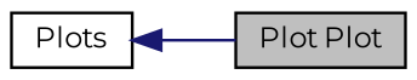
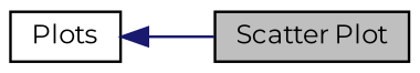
  digraph {
    rankdir=LR
    fontname=Montserrat
    node [color=black fontname=Montserrat fontsize=10 shape=record]
-   n1 [fillcolor=grey75 fontcolor=black height=0.2 label="Plot Plot" style=filled width=0.4]
+   n1 [fillcolor=grey75 fontcolor=black height=0.2 label="Scatter Plot" style=filled width=0.4]
    n2 [height=0.2 label=Plots width=0.4]
    n2 -> n1 [color=midnightblue dir=back fontname=Montserrat fontsize=10 labelfontname="Lucinda Grande" labelfontsize=10 shape=plaintext style=solid]
  }
